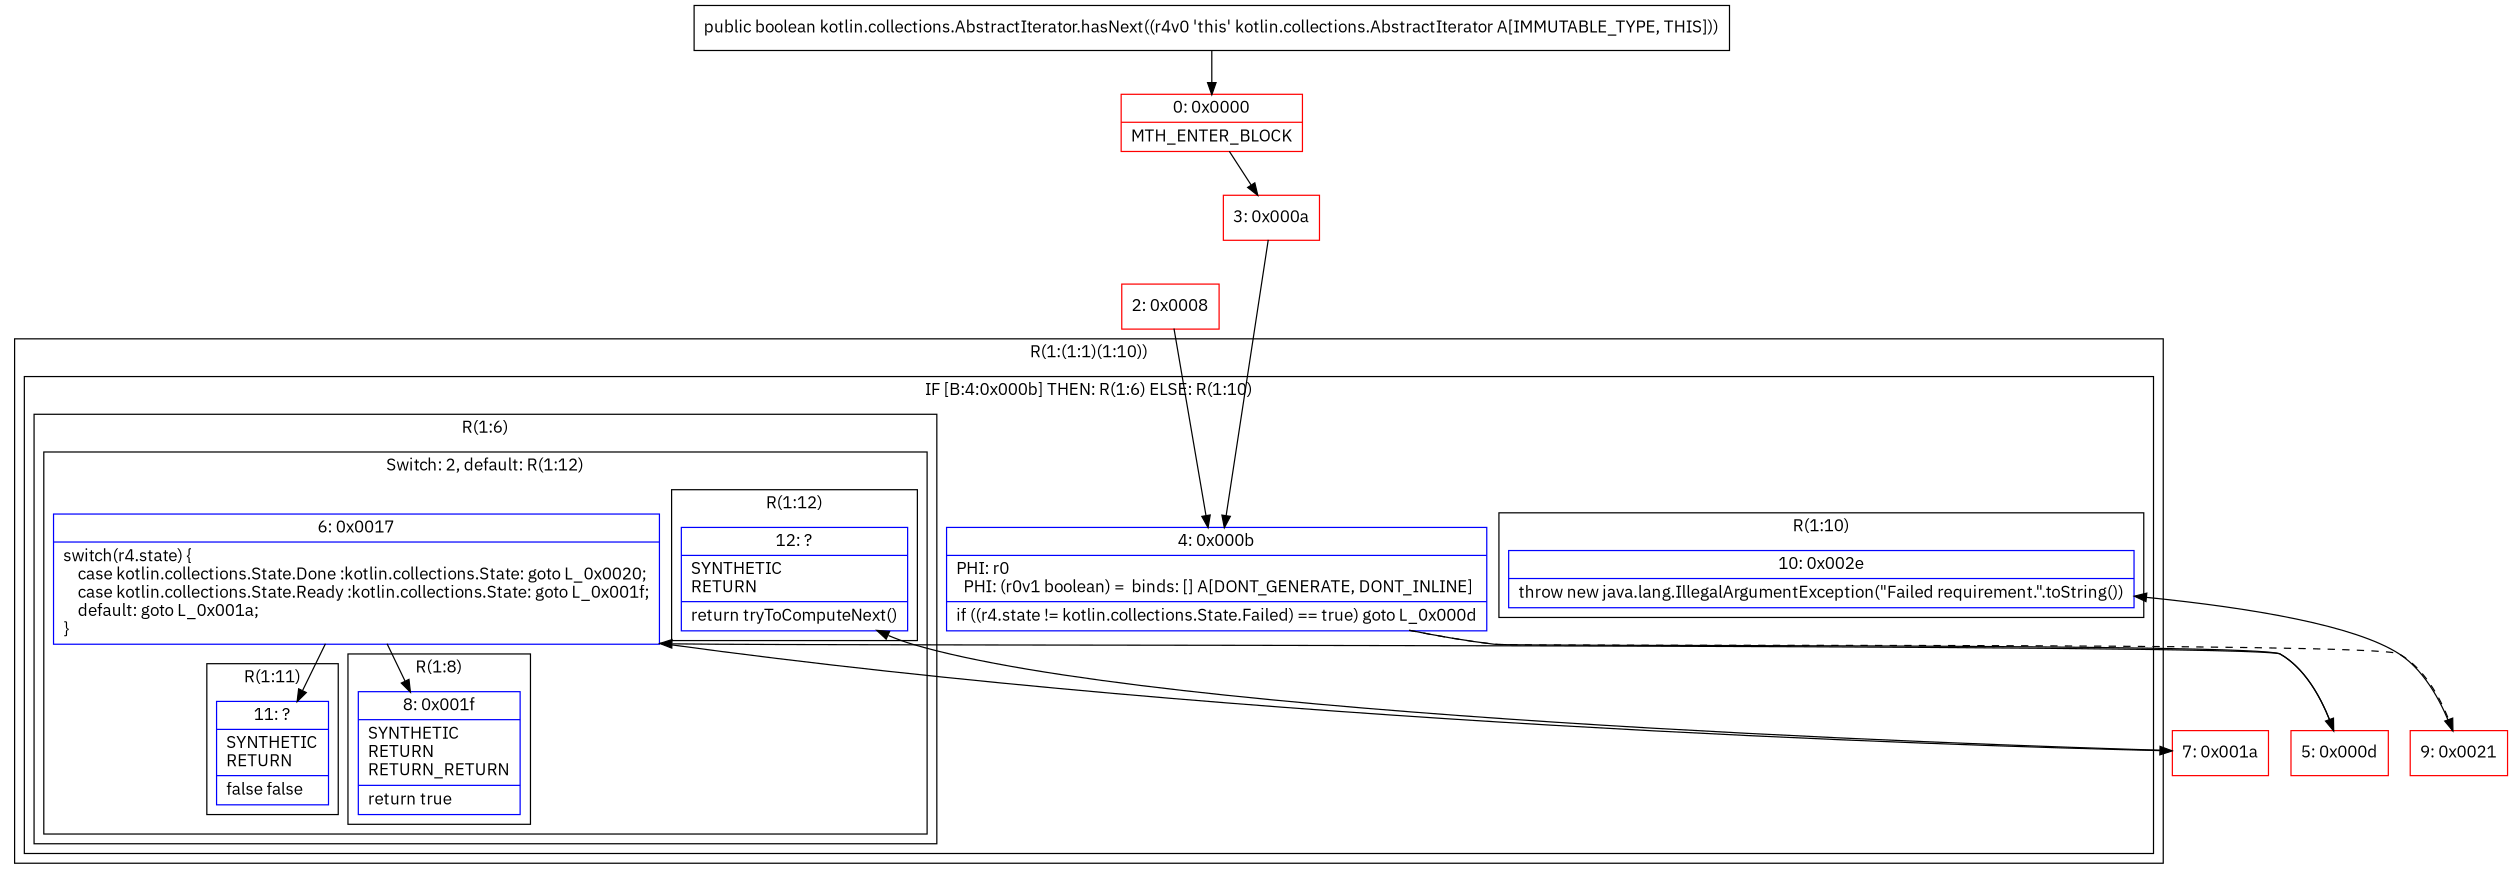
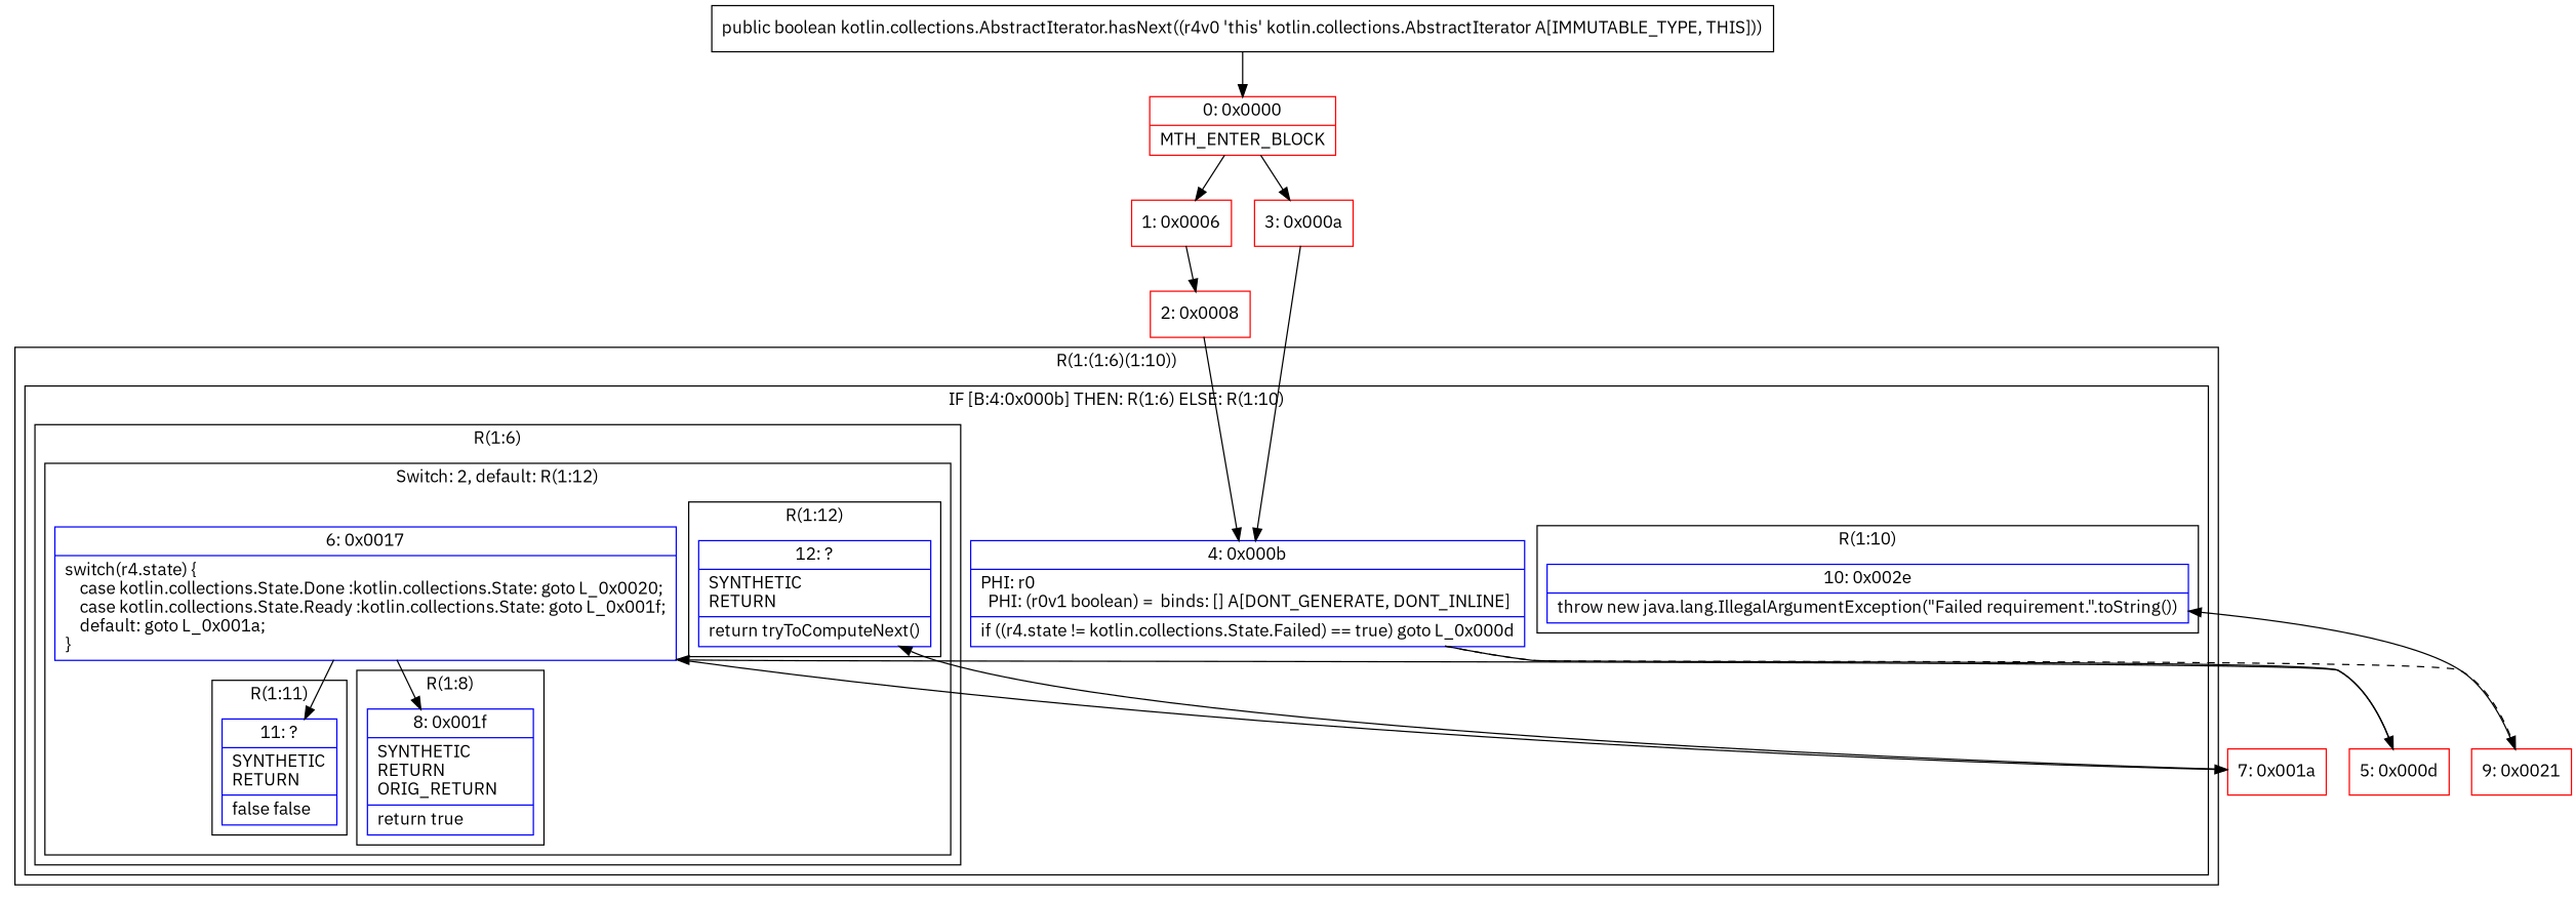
  digraph {
    fontname="IBM Plex Sans"
    node [color=red fontname="IBM Plex Sans" shape=record]
    edge [fontname="IBM Plex Sans"]
    n1 [color=blue label="{11\:\ ?|SYNTHETIC\lRETURN\l|false false\l}"]
-   n2 [color=blue label="{8\:\ 0x001f|SYNTHETIC\lRETURN\lRETURN_RETURN\l|return true\l}"]
+   n2 [color=blue label="{8\:\ 0x001f|SYNTHETIC\lRETURN\lORIG_RETURN\l|return true\l}"]
    n3 [color=blue label="{12\:\ ?|SYNTHETIC\lRETURN\l|return tryToComputeNext()\l}"]
    n4 [color=blue label="{6\:\ 0x0017|switch(r4.state) \{\l    case kotlin.collections.State.Done :kotlin.collections.State: goto L_0x0020;\l    case kotlin.collections.State.Ready :kotlin.collections.State: goto L_0x001f;\l    default: goto L_0x001a;\l\}\l}"]
    n5 [color=blue label="{10\:\ 0x002e|throw new java.lang.IllegalArgumentException(\"Failed requirement.\".toString())\l}"]
    n6 [color=blue label="{4\:\ 0x000b|PHI: r0 \l  PHI: (r0v1 boolean) =  binds: [] A[DONT_GENERATE, DONT_INLINE]\l|if ((r4.state != kotlin.collections.State.Failed) == true) goto L_0x000d\l}"]
    n7 [label="{7\:\ 0x001a}"]
    n8 [label="{5\:\ 0x000d}"]
    n9 [label="{9\:\ 0x0021}"]
    n10 [label="{0\:\ 0x0000|MTH_ENTER_BLOCK\l}"]
+   n11 [label="{1\:\ 0x0006}"]
    n12 [label="{3\:\ 0x000a}"]
    n13 [label="{2\:\ 0x0008}"]
    n14 [label="{public boolean kotlin.collections.AbstractIterator.hasNext((r4v0 'this' kotlin.collections.AbstractIterator A[IMMUTABLE_TYPE, THIS])) }" color=""]
    subgraph cluster_1 {
-     label="R(1:(1:1)(1:10))"
+     label="R(1:(1:6)(1:10))"
      subgraph cluster_2 {
        label="IF [B:4:0x000b] THEN: R(1:6) ELSE: R(1:10)"
        n6
        subgraph cluster_3 {
          label="R(1:6)"
          subgraph cluster_4 {
            label="Switch: 2, default: R(1:12)"
            n4
            subgraph cluster_5 {
              label="R(1:11)"
              n1
            }
            subgraph cluster_6 {
              label="R(1:8)"
              n2
            }
            subgraph cluster_7 {
              label="R(1:12)"
              n3
            }
          }
        }
        subgraph cluster_8 {
          label="R(1:10)"
          n5
        }
      }
    }
    n4 -> n1
    n4 -> n2
    n4 -> n7
    n6 -> n8
    n6 -> n9 [style=dashed]
    n7 -> n3
    n8 -> n4
    n9 -> n5
+   n10 -> n11
    n10 -> n12
+   n11 -> n13
    n12 -> n6
    n13 -> n6
    n14 -> n10
  }
